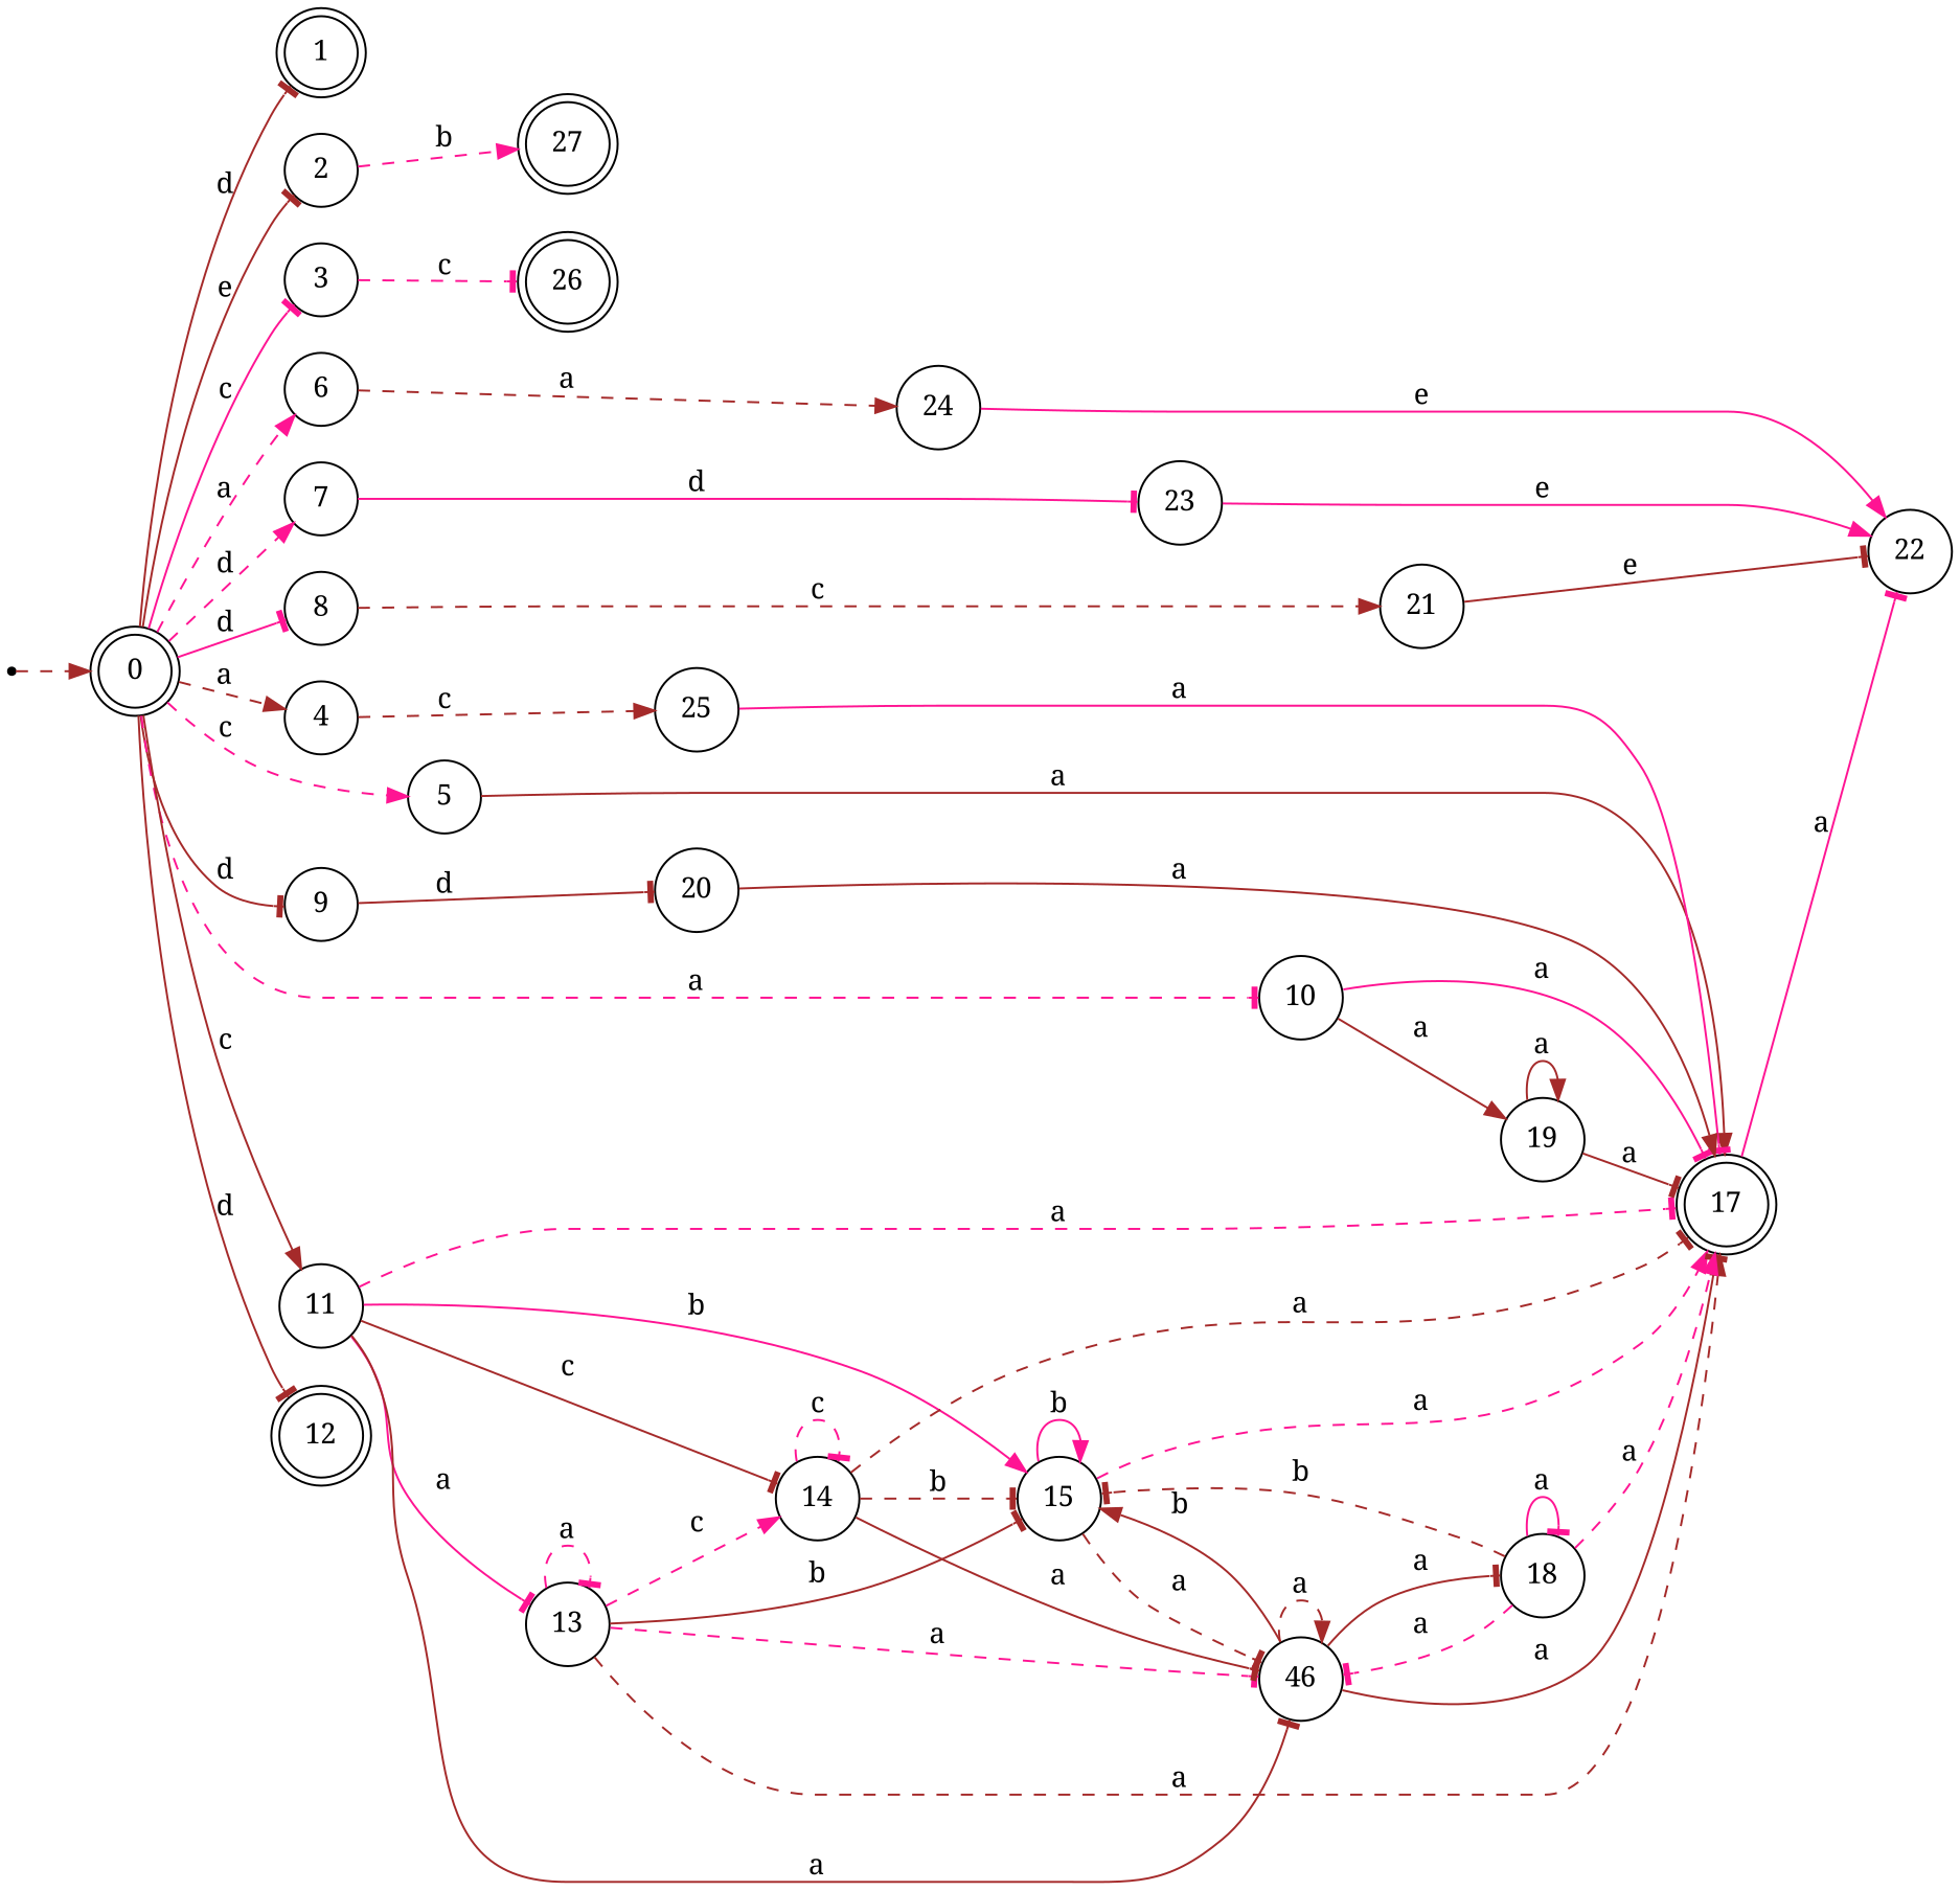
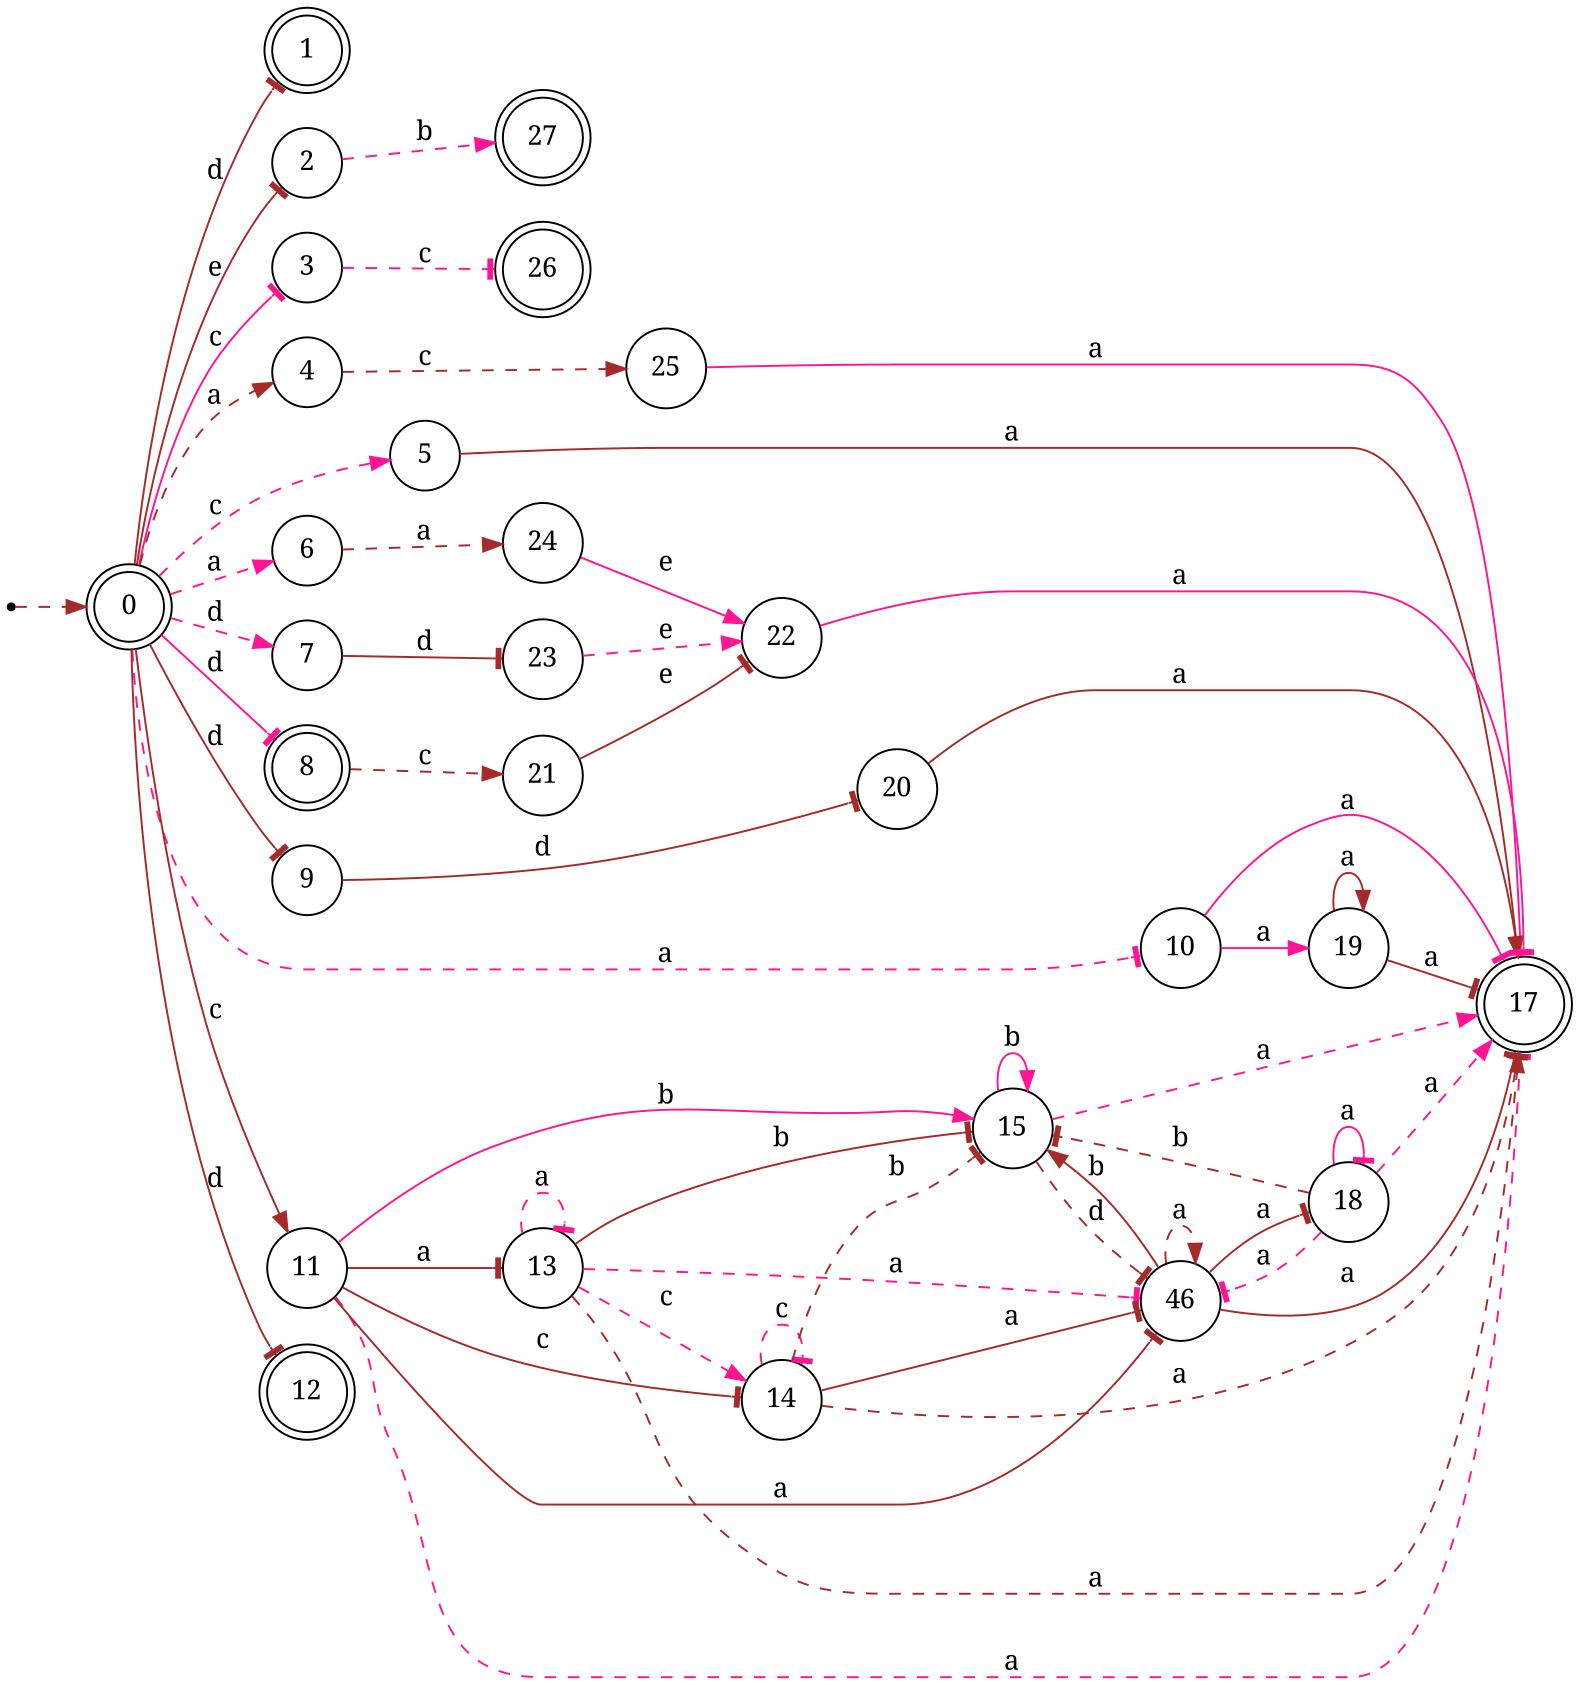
  digraph {
    fontname="Noto Serif"
    rankdir=LR
    node [fontname="Noto Serif" shape=circle]
    edge [arrowhead=tee color=brown fontname="Noto Serif" style=solid]
    dummy0 [shape=point]
    0 [shape=doublecircle]
    1 [shape=doublecircle]
    2
    3
    4
    5
    6
    7
-   8
+   8 [shape=doublecircle]
    9
    10
    11
    12 [shape=doublecircle]
    27 [shape=doublecircle]
    26 [shape=doublecircle]
    25
    17 [shape=doublecircle]
    24
    23
    21
    20
    19
    13
    14
    15
    n27 [label=46]
    22
    18
    dummy0 -> 0 [arrowhead=normal style=dashed]
    0 -> 1 [label=d]
    0 -> 2 [label=e]
    0 -> 3 [color=deeppink label=c]
    0 -> 4 [arrowhead=normal label=a style=dashed]
    0 -> 5 [arrowhead=normal color=deeppink label=c style=dashed]
    0 -> 6 [arrowhead=normal color=deeppink label=a style=dashed]
    0 -> 7 [arrowhead=normal color=deeppink label=d style=dashed]
    0 -> 8 [color=deeppink label=d]
    0 -> 9 [label=d]
    0 -> 10 [color=deeppink label=a style=dashed]
    0 -> 11 [arrowhead=normal label=c]
    0 -> 12 [label=d]
    2 -> 27 [arrowhead=normal color=deeppink label=b style=dashed]
    3 -> 26 [color=deeppink label=c style=dashed]
    4 -> 25 [arrowhead=normal label=c style=dashed]
    5 -> 17 [arrowhead=normal label=a]
    6 -> 24 [arrowhead=normal label=a style=dashed]
-   7 -> 23 [color=deeppink label=d]
+   7 -> 23 [label=d]
    8 -> 21 [arrowhead=normal label=c style=dashed]
    9 -> 20 [label=d]
    10 -> 17 [color=deeppink label=a]
-   10 -> 19 [arrowhead=normal label=a]
+   10 -> 19 [arrowhead=normal color=deeppink label=a]
    11 -> 17 [color=deeppink label=a style=dashed]
-   11 -> 13 [color=deeppink label=a]
+   11 -> 13 [label=a]
    11 -> 14 [label=c]
    11 -> 15 [arrowhead=normal color=deeppink label=b]
    11 -> n27 [label=a]
    25 -> 17 [color=deeppink label=a]
    24 -> 22 [arrowhead=normal color=deeppink label=e]
-   23 -> 22 [arrowhead=normal color=deeppink label=e]
+   23 -> 22 [arrowhead=normal color=deeppink label=e style=dashed]
    21 -> 22 [label=e]
    20 -> 17 [arrowhead=normal label=a]
    19 -> 17 [label=a]
    19 -> 19 [arrowhead=normal label=a]
    13 -> 17 [arrowhead=normal label=a style=dashed]
    13 -> 13 [color=deeppink label=a style=dashed]
    13 -> 14 [arrowhead=normal color=deeppink label=c style=dashed]
    13 -> 15 [label=b]
    13 -> n27 [color=deeppink label=a style=dashed]
    14 -> 17 [label=a style=dashed]
    14 -> 14 [color=deeppink label=c style=dashed]
    14 -> 15 [label=b style=dashed]
    14 -> n27 [label=a]
    15 -> 17 [arrowhead=normal color=deeppink label=a style=dashed]
    15 -> 15 [arrowhead=normal color=deeppink label=b]
-   15 -> n27 [label=a style=dashed]
+   15 -> n27 [label=d style=dashed]
    n27 -> 17 [label=a]
    n27 -> 15 [arrowhead=normal label=b]
    n27 -> n27 [arrowhead=normal label=a style=dashed]
    n27 -> 18 [label=a]
-   17 -> 22 [color=deeppink label=a]
+   22 -> 17 [color=deeppink label=a]
    18 -> 17 [arrowhead=normal color=deeppink label=a style=dashed]
    18 -> 15 [label=b style=dashed]
    18 -> n27 [color=deeppink label=a style=dashed]
    18 -> 18 [color=deeppink label=a]
  }
